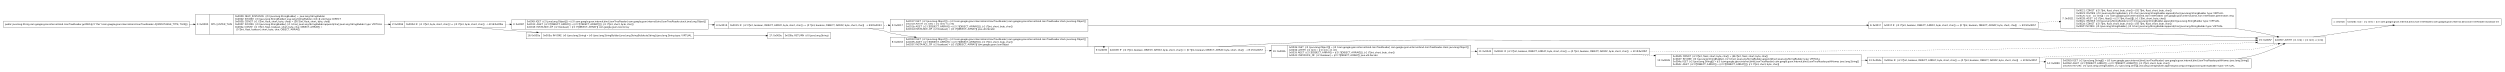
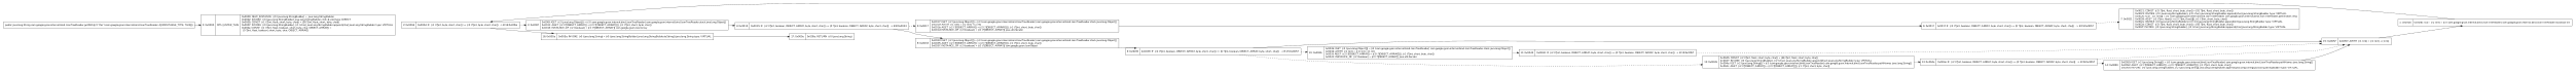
  digraph {
    fontname=Nunito
    rankdir=LR
    node [fontname=Nunito shape=record]
    edge [fontname=Nunito]
    n1 [label="{0\:\ 0x0000|MTH_ENTER_THIS\l|0x0000: NEW_INSTANCE  (r0 I:java.lang.StringBuilder) =  java.lang.StringBuilder \l0x0002: INVOKE  (r0 I:java.lang.StringBuilder) java.lang.StringBuilder.\<init\>():void type: DIRECT \l0x0005: CONST  (r1 I:?[int, float, short, byte, char]) = (36 ?[int, float, short, byte, char]) \l0x0007: INVOKE  (r0 I:java.lang.StringBuilder), (r1 I:char) java.lang.StringBuilder.append(char):java.lang.StringBuilder type: VIRTUAL \l0x000a: CONST  (r1 I:?[int, float, boolean, short, byte, char, OBJECT, ARRAY]) = \l  (0 ?[int, float, boolean, short, byte, char, OBJECT, ARRAY])\l \l}"]
    n2 [label="{1\:\ 0x000b|0x000b: IGET  (r2 I:int) = (r3 I:com.google.gson.internal.bind.JsonTreeReader) com.google.gson.internal.bind.JsonTreeReader.stackSize int \l}"]
    n3 [label="{2\:\ 0x000d|0x000d: IF  (r1 I:?[int, byte, short, char]) \>= (r2 I:?[int, byte, short, char])  \-\> B:16:0x005a \l}"]
    n4 [label="{3\:\ 0x000f|0x000f: IGET  (r2 I:java.lang.Object[]) = (r3 I:com.google.gson.internal.bind.JsonTreeReader) com.google.gson.internal.bind.JsonTreeReader.stack java.lang.Object[] \l0x0011: AGET  (r2 I:?[OBJECT, ARRAY]) = (r2 I:?[OBJECT, ARRAY][]), (r1 I:?[int, short, byte, char]) \l0x0013: INSTANCE_OF  (r2 I:boolean) = (r2 I:?[OBJECT, ARRAY]) com.google.gson.JsonArray \l}"]
    n5 [label="{16\:\ 0x005a|0x005a: INVOKE  (r0 I:java.lang.String) = (r0 I:java.lang.StringBuilder) java.lang.StringBuilder.toString():java.lang.String type: VIRTUAL \l}"]
    n6 [label="{4\:\ 0x0015|0x0015: IF  (r2 I:?[int, boolean, OBJECT, ARRAY, byte, short, char]) == (0 ?[int, boolean, OBJECT, ARRAY, byte, short, char])  \-\> B:8:0x0033 \l}"]
    n7 [label="{17\:\ 0x005e|0x005e: RETURN  (r0 I:java.lang.String) \l}"]
    n8 [label="{5\:\ 0x0017|0x0017: IGET  (r2 I:java.lang.Object[]) = (r3 I:com.google.gson.internal.bind.JsonTreeReader) com.google.gson.internal.bind.JsonTreeReader.stack java.lang.Object[] \l0x0019: ARITH  (r1 I:int) = (r1 I:int) + (1 int) \l0x001b: AGET  (r2 I:?[OBJECT, ARRAY]) = (r2 I:?[OBJECT, ARRAY][]), (r1 I:?[int, short, byte, char]) \l0x001d: INSTANCE_OF  (r2 I:boolean) = (r2 I:?[OBJECT, ARRAY]) java.util.Iterator \l}"]
    n9 [label="{8\:\ 0x0033|0x0033: IGET  (r2 I:java.lang.Object[]) = (r3 I:com.google.gson.internal.bind.JsonTreeReader) com.google.gson.internal.bind.JsonTreeReader.stack java.lang.Object[] \l0x0035: AGET  (r2 I:?[OBJECT, ARRAY]) = (r2 I:?[OBJECT, ARRAY][]), (r1 I:?[int, short, byte, char]) \l0x0037: INSTANCE_OF  (r2 I:boolean) = (r2 I:?[OBJECT, ARRAY]) com.google.gson.JsonObject \l}"]
    n10 [label="{6\:\ 0x001f|0x001f: IF  (r2 I:?[int, boolean, OBJECT, ARRAY, byte, short, char]) == (0 ?[int, boolean, OBJECT, ARRAY, byte, short, char])  \-\> B:15:0x0057 \l}"]
    n11 [label="{9\:\ 0x0039|0x0039: IF  (r2 I:?[int, boolean, OBJECT, ARRAY, byte, short, char]) == (0 ?[int, boolean, OBJECT, ARRAY, byte, short, char])  \-\> B:15:0x0057 \l}"]
    n12 [label="{7\:\ 0x0021|0x0021: CONST  (r2 I:?[int, float, short, byte, char]) = (91 ?[int, float, short, byte, char]) \l0x0023: INVOKE  (r0 I:java.lang.StringBuilder), (r2 I:char) java.lang.StringBuilder.append(char):java.lang.StringBuilder type: VIRTUAL \l0x0026: IGET  (r2 I:int[]) = (r3 I:com.google.gson.internal.bind.JsonTreeReader) com.google.gson.internal.bind.JsonTreeReader.pathIndices int[] \l0x0028: AGET  (r2 I:?[int, float]) = (r2 I:?[int, float][]), (r1 I:?[int, short, byte, char]) \l0x002a: INVOKE  (r0 I:java.lang.StringBuilder), (r2 I:int) java.lang.StringBuilder.append(int):java.lang.StringBuilder type: VIRTUAL \l0x002d: CONST  (r2 I:?[int, float, short, byte, char]) = (93 ?[int, float, short, byte, char]) \l0x002f: INVOKE  (r0 I:java.lang.StringBuilder), (r2 I:char) java.lang.StringBuilder.append(char):java.lang.StringBuilder type: VIRTUAL \l}"]
    n13 [label="{15\:\ 0x0057|0x0057: ARITH  (r1 I:int) = (r1 I:int) + (1 int) \l}"]
    n14 [label="{10\:\ 0x003b|0x003b: IGET  (r2 I:java.lang.Object[]) = (r3 I:com.google.gson.internal.bind.JsonTreeReader) com.google.gson.internal.bind.JsonTreeReader.stack java.lang.Object[] \l0x003d: ARITH  (r1 I:int) = (r1 I:int) + (1 int) \l0x003f: AGET  (r2 I:?[OBJECT, ARRAY]) = (r2 I:?[OBJECT, ARRAY][]), (r1 I:?[int, short, byte, char]) \l0x0041: INSTANCE_OF  (r2 I:boolean) = (r2 I:?[OBJECT, ARRAY]) java.util.Iterator \l}"]
    n15 [label="{11\:\ 0x0043|0x0043: IF  (r2 I:?[int, boolean, OBJECT, ARRAY, byte, short, char]) == (0 ?[int, boolean, OBJECT, ARRAY, byte, short, char])  \-\> B:15:0x0057 \l}"]
    n16 [label="{12\:\ 0x0045|0x0045: CONST  (r2 I:?[int, float, short, byte, char]) = (46 ?[int, float, short, byte, char]) \l0x0047: INVOKE  (r0 I:java.lang.StringBuilder), (r2 I:char) java.lang.StringBuilder.append(char):java.lang.StringBuilder type: VIRTUAL \l0x004a: IGET  (r2 I:java.lang.String[]) = (r3 I:com.google.gson.internal.bind.JsonTreeReader) com.google.gson.internal.bind.JsonTreeReader.pathNames java.lang.String[] \l0x004c: AGET  (r2 I:?[OBJECT, ARRAY]) = (r2 I:?[OBJECT, ARRAY][]), (r1 I:?[int, short, byte, char]) \l}"]
    n17 [label="{13\:\ 0x004e|0x004e: IF  (r2 I:?[int, boolean, OBJECT, ARRAY, byte, short, char]) == (0 ?[int, boolean, OBJECT, ARRAY, byte, short, char])  \-\> B:15:0x0057 \l}"]
    n18 [label="{14\:\ 0x0050|0x0050: IGET  (r2 I:java.lang.String[]) = (r3 I:com.google.gson.internal.bind.JsonTreeReader) com.google.gson.internal.bind.JsonTreeReader.pathNames java.lang.String[] \l0x0052: AGET  (r2 I:?[OBJECT, ARRAY]) = (r2 I:?[OBJECT, ARRAY][]), (r1 I:?[int, short, byte, char]) \l0x0054: INVOKE  (r0 I:java.lang.StringBuilder), (r2 I:java.lang.String) java.lang.StringBuilder.append(java.lang.String):java.lang.StringBuilder type: VIRTUAL \l}"]
    n19 [label="{public java.lang.String com.google.gson.internal.bind.JsonTreeReader.getPath((r3 'this' I:com.google.gson.internal.bind.JsonTreeReader A[IMMUTABLE_TYPE, THIS])) }"]
-   n1 -> n3
+   n2 -> n3
    n3 -> n4 [style=dashed]
    n3 -> n5
    n4 -> n6
    n5 -> n7
    n6 -> n8 [style=dashed]
    n6 -> n9
    n8 -> n10
    n9 -> n11
    n10 -> n12 [style=dashed]
-   n10 -> n13
    n11 -> n13
    n11 -> n14 [style=dashed]
-   n12 -> n13
    n13 -> n2
    n14 -> n15
    n15 -> n13 [style=dashed]
-   n15 -> n16 [style=dashed]
+   n11 -> n16 [style=dashed]
    n16 -> n17
    n17 -> n13 [style=dashed]
    n17 -> n18 [style=dashed]
    n18 -> n13
    n19 -> n1
  }
